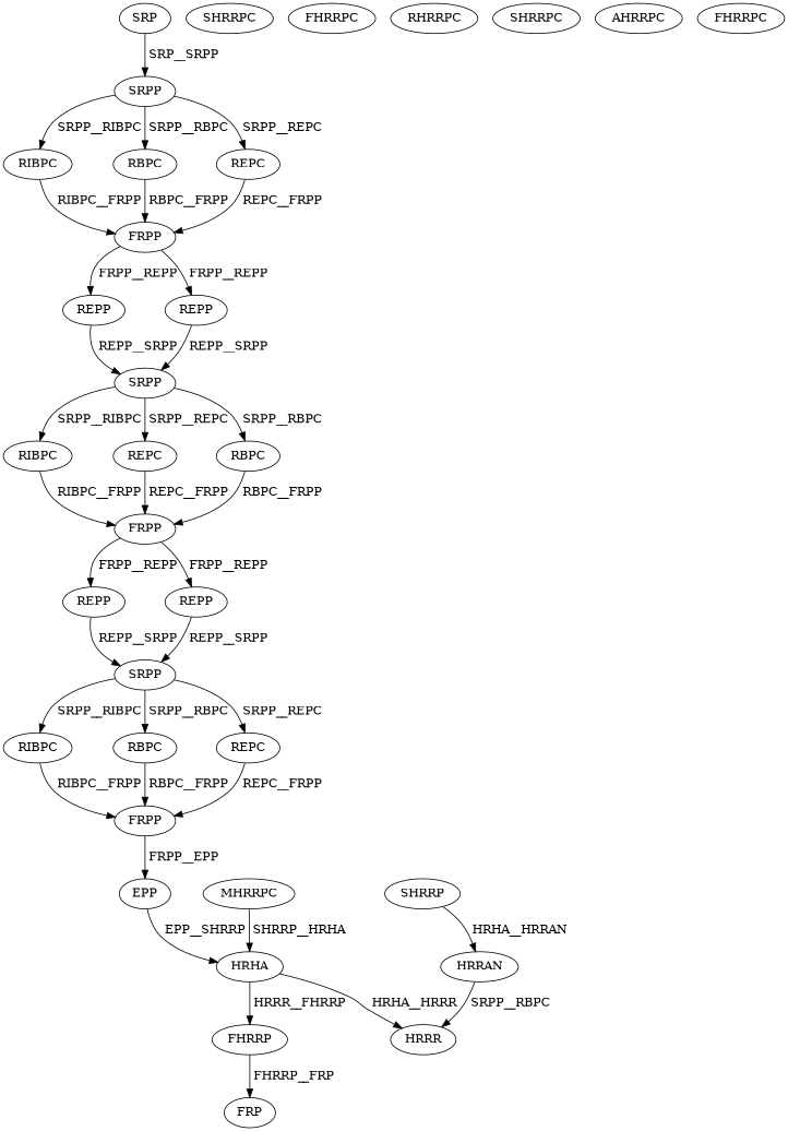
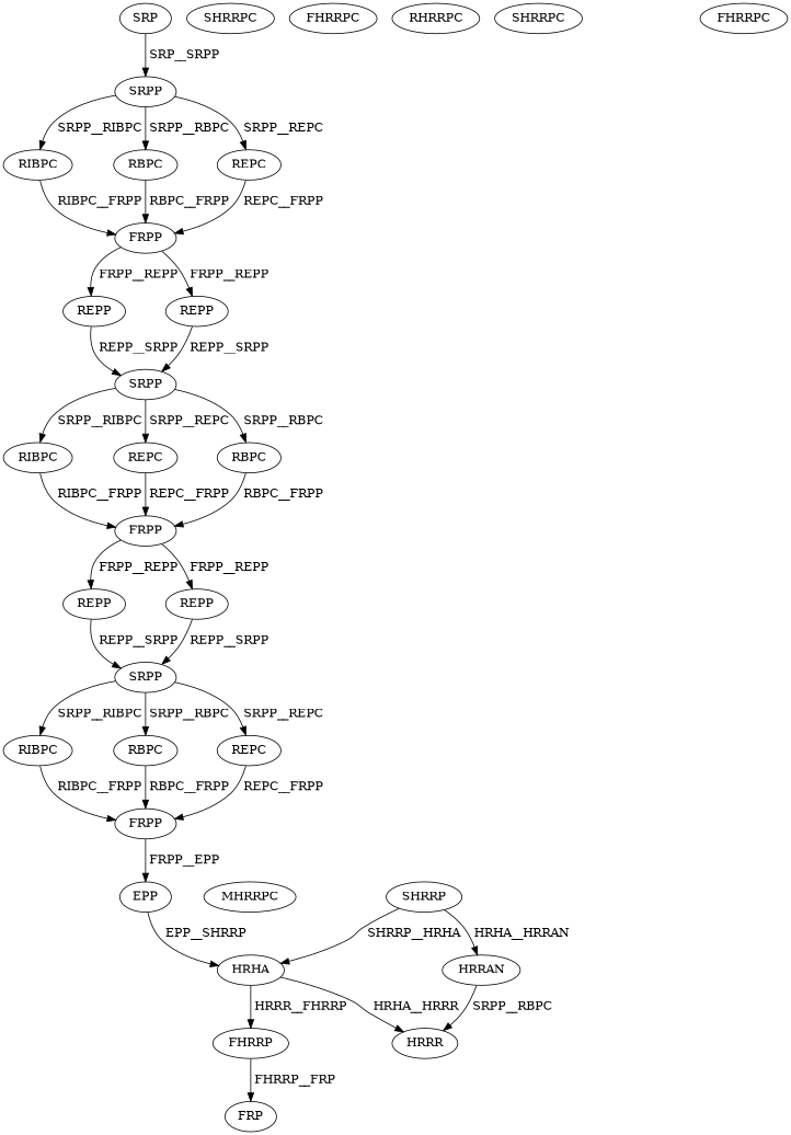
  digraph {
    node [color=black fontcolor=black]
    edge [color=black fontcolor=black]
    n1 [label=SRP]
    n2 [label=SRPP]
    n3 [label=RIBPC]
    n4 [label=RBPC]
    n5 [label=REPC]
    n6 [label=FRPP]
    n7 [label=REPP]
    n8 [label=REPP]
    n9 [label=SRPP]
    n10 [label=RIBPC]
    n11 [label=REPC]
    n12 [label=RBPC]
    n13 [label=FRPP]
    n14 [label=REPP]
    n15 [label=REPP]
    n16 [label=SRPP]
    n17 [label=RIBPC]
    n18 [label=RBPC]
    n19 [label=REPC]
    n20 [label=FRPP]
    n21 [label=EPP]
    n22 [label=HRHA]
    n23 [label=SHRRP]
    n24 [label=HRRAN]
    n25 [label=HRRR]
    n26 [label=FHRRP]
    n27 [label=SHRRPC]
    n28 [label=MHRRPC]
    n29 [label=FHRRPC]
    n30 [label=RHRRPC]
    n31 [label=SHRRPC]
-   n32 [label=AHRRPC]
    n33 [label=FHRRPC]
    n34 [label=FRP]
    n1 -> n2 [label=" SRP__SRPP"]
    n2 -> n3 [label=" SRPP__RIBPC"]
    n2 -> n4 [label=" SRPP__RBPC"]
    n2 -> n5 [label=" SRPP__REPC"]
    n3 -> n6 [label=" RIBPC__FRPP"]
    n4 -> n6 [label=" RBPC__FRPP"]
    n5 -> n6 [label=" REPC__FRPP"]
    n6 -> n7 [label=" FRPP__REPP"]
    n6 -> n8 [label=" FRPP__REPP"]
    n7 -> n9 [label=" REPP__SRPP"]
    n8 -> n9 [label=" REPP__SRPP"]
    n9 -> n10 [label=" SRPP__RIBPC"]
    n9 -> n11 [label=" SRPP__REPC"]
    n9 -> n12 [label=" SRPP__RBPC"]
    n10 -> n13 [label=" RIBPC__FRPP"]
    n11 -> n13 [label=" REPC__FRPP"]
    n12 -> n13 [label=" RBPC__FRPP"]
    n13 -> n14 [label=" FRPP__REPP"]
    n13 -> n15 [label=" FRPP__REPP"]
    n14 -> n16 [label=" REPP__SRPP"]
    n15 -> n16 [label=" REPP__SRPP"]
    n16 -> n17 [label=" SRPP__RIBPC"]
    n16 -> n18 [label=" SRPP__RBPC"]
    n16 -> n19 [label=" SRPP__REPC"]
    n17 -> n20 [label=" RIBPC__FRPP"]
    n18 -> n20 [label=" RBPC__FRPP"]
    n19 -> n20 [label=" REPC__FRPP"]
    n20 -> n21 [label=" FRPP__EPP"]
    n21 -> n22 [label=" EPP__SHRRP"]
    n22 -> n25 [label=" HRHA__HRRR"]
    n22 -> n26 [label=" HRRR__FHRRP"]
-   n28 -> n22 [label=" SHRRP__HRHA"]
+   n23 -> n22 [label=" SHRRP__HRHA"]
    n23 -> n24 [label=" HRHA__HRRAN"]
    n24 -> n25 [label=" SRPP__RBPC"]
    n26 -> n34 [label=" FHRRP__FRP"]
  }
